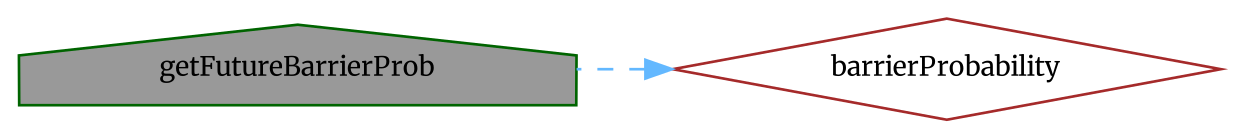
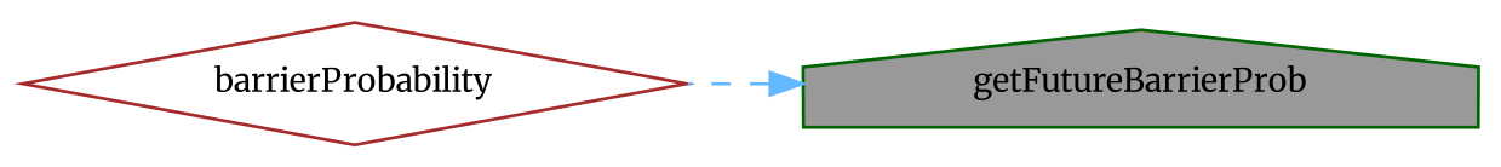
  digraph {
    rankdir=RL
    fontname=Merriweather
    node [fontname=Merriweather fontsize=10 style=filled]
    n1 [color=darkgreen fillcolor=grey60 fontcolor=black height=0.2 label=getFutureBarrierProb shape=house width=0.4]
    n2 [color=brown fillcolor=white height=0.2 label=barrierProbability shape=diamond width=0.4]
-   n2 -> n1 [color=steelblue1 dir=back fontname=Merriweather fontsize=10 labelfontname=Helvetica labelfontsize=10 style=dashed]
+   n1 -> n2 [color=steelblue1 dir=back fontname=Merriweather fontsize=10 labelfontname=Helvetica labelfontsize=10 style=dashed]
  }
